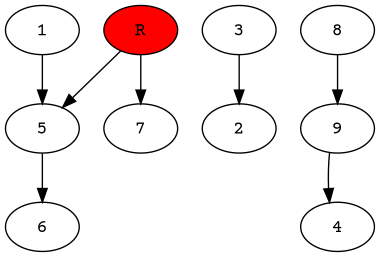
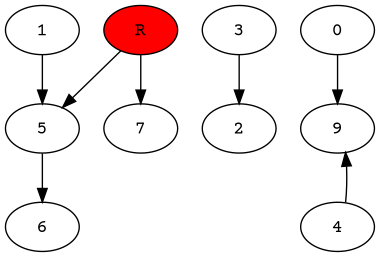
  digraph {
    fontname="Courier Prime"
    node [fontname="Courier Prime"]
    edge [fontname="Courier Prime"]
    1
    5
    6
    3
    2
-   8
+   8 [label=0]
    9
    4
    R [fillcolor="#ff0000" style=filled]
    7
    1 -> 5
    5 -> 6
    3 -> 2
    8 -> 9
-   9 -> 4
+   4 -> 9
    R -> 5
    R -> 7
  }
